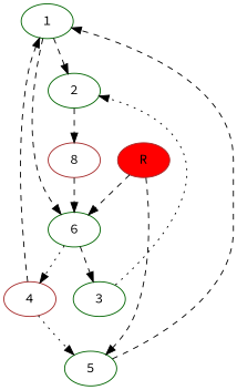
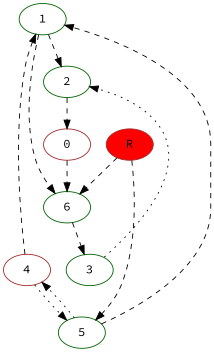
  digraph {
    fontname="Source Code Pro"
    node [color=darkgreen fontname="Source Code Pro"]
    edge [fontname="Source Code Pro" style=dashed]
    1
    2
    6
-   8 [color=brown]
+   8 [color=brown label=0]
    3
    4 [color=brown]
    5
    R [color=brown fillcolor="#ff0000" style=filled]
    1 -> 2
    1 -> 6
    2 -> 8
    6 -> 3
    8 -> 6
    3 -> 2 [style=dotted]
    4 -> 1
    4 -> 5 [style=dotted]
    5 -> 1
-   6 -> 4 [style=dotted]
+   5 -> 4 [style=dotted]
    R -> 6
    R -> 5
  }
